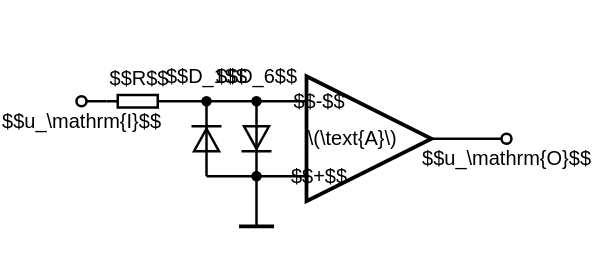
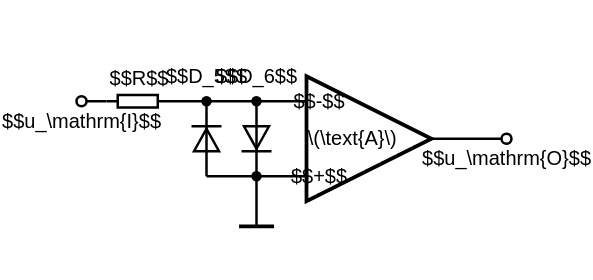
  <mxCell id="0" />
  <mxCell id="1" parent="0" />
  <mxCell id="2" value="\(\text{A}\) 　&amp;nbsp;" style="triangle;whiteSpace=wrap;html=1;strokeWidth=1.5;connectable=0;allowArrows=0;fontSize=8;" vertex="1" parent="1"><mxGeometry x="120" y="30" width="50" height="50" as="geometry" /></mxCell>
  <mxCell id="3" value="" style="endArrow=none;html=1;rounded=0;startArrow=none;exitX=0;exitY=0.5;exitDx=0;exitDy=0;exitPerimeter=0;" edge="1" parent="1" source="14"><mxGeometry width="50" height="50" relative="1" as="geometry"><mxPoint x="100" y="40" as="sourcePoint" /><mxPoint x="120" y="40" as="targetPoint" /></mxGeometry></mxCell>
  <mxCell id="4" value="" style="endArrow=none;html=1;rounded=0;" edge="1" parent="1"><mxGeometry width="50" height="50" relative="1" as="geometry"><mxPoint x="80" y="70" as="sourcePoint" /><mxPoint x="120" y="70" as="targetPoint" /></mxGeometry></mxCell>
  <mxCell id="5" value="$$-$$" style="text;html=1;resizable=1;autosize=1;align=center;verticalAlign=middle;points=[];fillColor=none;strokeColor=none;rounded=0;movable=1;rotatable=1;deletable=1;editable=1;connectable=0;fontSize=8;" vertex="1" parent="1"><mxGeometry x="120" y="35" width="10" height="10" as="geometry" /></mxCell>
  <mxCell id="6" value="$$+$$" style="text;html=1;resizable=1;autosize=1;align=center;verticalAlign=middle;points=[];fillColor=none;strokeColor=none;rounded=0;movable=1;rotatable=1;deletable=1;editable=1;connectable=0;fontSize=8;" vertex="1" parent="1"><mxGeometry x="120" y="65" width="10" height="10" as="geometry" /></mxCell>
  <mxCell id="7" value="" style="endArrow=none;html=1;rounded=0;fontSize=8;" edge="1" parent="1"><mxGeometry width="50" height="50" relative="1" as="geometry"><mxPoint x="170" y="55" as="sourcePoint" /><mxPoint x="185" y="55" as="targetPoint" /></mxGeometry></mxCell>
  <mxCell id="8" value="" style="endArrow=none;html=1;rounded=0;fontSize=10;startSize=4;endSize=4;" edge="1" parent="1"><mxGeometry width="50" height="50" relative="1" as="geometry"><mxPoint x="100" y="70" as="sourcePoint" /><mxPoint x="100" y="90" as="targetPoint" /></mxGeometry></mxCell>
  <mxCell id="9" value="" style="endArrow=none;html=1;rounded=0;fontSize=8;strokeWidth=1.5;" edge="1" parent="1"><mxGeometry width="50" height="50" relative="1" as="geometry"><mxPoint x="93" y="90" as="sourcePoint" /><mxPoint x="107" y="90" as="targetPoint" /></mxGeometry></mxCell>
  <mxCell id="10" value="" style="endArrow=none;html=1;rounded=0;strokeWidth=1;fontSize=8;startArrow=oval;startFill=0;endSize=4;startSize=4;entryX=1;entryY=0.5;entryDx=0;entryDy=0;entryPerimeter=0;" edge="1" parent="1" target="14"><mxGeometry width="50" height="50" relative="1" as="geometry"><mxPoint x="30" y="40" as="sourcePoint" /><mxPoint x="105" y="40" as="targetPoint" /></mxGeometry></mxCell>
  <mxCell id="11" value="" style="endArrow=none;html=1;rounded=0;strokeWidth=1;fontSize=8;startArrow=oval;startFill=0;endSize=4;startSize=4;" edge="1" parent="1"><mxGeometry width="50" height="50" relative="1" as="geometry"><mxPoint x="200" y="55" as="sourcePoint" /><mxPoint x="185" y="55" as="targetPoint" /></mxGeometry></mxCell>
  <mxCell id="12" value="$$u_\mathrm{I}$$" style="text;html=1;align=center;verticalAlign=middle;resizable=1;points=[];autosize=1;strokeColor=none;fillColor=none;fontSize=8;movable=1;rotatable=1;deletable=1;editable=1;connectable=0;allowArrows=0;" vertex="1" parent="1"><mxGeometry x="20" y="40" width="20" height="15" as="geometry" /></mxCell>
  <mxCell id="13" value="$$u_\mathrm{O}$$" style="text;html=1;align=center;verticalAlign=middle;resizable=1;points=[];autosize=1;strokeColor=none;fillColor=none;fontSize=8;movable=1;rotatable=1;deletable=1;editable=1;connectable=1;" vertex="1" parent="1"><mxGeometry x="190" y="55" width="20" height="15" as="geometry" /></mxCell>
  <mxCell id="14" value="" style="pointerEvents=1;verticalLabelPosition=bottom;shadow=0;dashed=0;align=center;html=1;verticalAlign=top;shape=mxgraph.electrical.resistors.resistor_1;fontSize=10;direction=west;allowArrows=0;" vertex="1" parent="1"><mxGeometry x="40" y="37.5" width="25" height="5" as="geometry" /></mxCell>
  <mxCell id="15" value="" style="triangle;whiteSpace=wrap;html=1;fontSize=8;strokeWidth=1;rotation=90;direction=west;" vertex="1" parent="1"><mxGeometry x="75.5" y="50.5" width="9" height="10" as="geometry" /></mxCell>
  <mxCell id="16" value="" style="endArrow=none;html=1;rounded=0;fontSize=8;startSize=4;endSize=4;strokeWidth=1;" edge="1" parent="1"><mxGeometry width="50" height="50" relative="1" as="geometry"><mxPoint x="74" y="50" as="sourcePoint" /><mxPoint x="86" y="50" as="targetPoint" /></mxGeometry></mxCell>
  <mxCell id="17" value="" style="triangle;whiteSpace=wrap;html=1;fontSize=8;strokeWidth=1;rotation=90;" vertex="1" parent="1"><mxGeometry x="95.5" y="49.5" width="9" height="10" as="geometry" /></mxCell>
  <mxCell id="18" value="" style="endArrow=none;html=1;rounded=0;fontSize=8;startSize=4;endSize=4;strokeWidth=1;" edge="1" parent="1"><mxGeometry width="50" height="50" relative="1" as="geometry"><mxPoint x="94" y="60" as="sourcePoint" /><mxPoint x="106" y="60" as="targetPoint" /></mxGeometry></mxCell>
  <mxCell id="19" value="" style="endArrow=none;html=1;rounded=0;strokeWidth=1;fontSize=10;startSize=2;endSize=2;" edge="1" parent="1"><mxGeometry width="50" height="50" relative="1" as="geometry"><mxPoint x="100" y="70" as="sourcePoint" /><mxPoint x="100" y="40" as="targetPoint" /></mxGeometry></mxCell>
  <mxCell id="20" value="" style="endArrow=none;html=1;rounded=0;strokeWidth=1;fontSize=10;startSize=2;endSize=2;" edge="1" parent="1"><mxGeometry width="50" height="50" relative="1" as="geometry"><mxPoint x="80" y="70" as="sourcePoint" /><mxPoint x="80" y="40" as="targetPoint" /></mxGeometry></mxCell>
  <mxCell id="21" value="" style="shape=waypoint;sketch=0;fillStyle=solid;size=6;pointerEvents=1;points=[];fillColor=none;resizable=1;rotatable=1;perimeter=centerPerimeter;snapToPoint=1;fontSize=10;strokeWidth=0.1;movable=1;deletable=1;editable=1;connectable=1;direction=south;" vertex="1" parent="1"><mxGeometry x="75" y="35" width="10" height="10" as="geometry" /></mxCell>
  <mxCell id="22" value="" style="shape=waypoint;sketch=0;fillStyle=solid;size=6;pointerEvents=1;points=[];fillColor=none;resizable=1;rotatable=1;perimeter=centerPerimeter;snapToPoint=1;fontSize=10;strokeWidth=0.1;movable=1;deletable=1;editable=1;connectable=1;direction=south;" vertex="1" parent="1"><mxGeometry x="95" y="35" width="10" height="10" as="geometry" /></mxCell>
  <mxCell id="23" value="" style="shape=waypoint;sketch=0;fillStyle=solid;size=6;pointerEvents=1;points=[];fillColor=none;resizable=1;rotatable=1;perimeter=centerPerimeter;snapToPoint=1;fontSize=10;strokeWidth=0.1;movable=1;deletable=1;editable=1;connectable=1;direction=south;" vertex="1" parent="1"><mxGeometry x="95" y="65" width="10" height="10" as="geometry" /></mxCell>
  <mxCell id="24" value="$$R$$" style="text;html=1;align=center;verticalAlign=middle;resizable=1;points=[];autosize=1;strokeColor=none;fillColor=none;fontSize=8;movable=1;rotatable=1;deletable=1;editable=1;connectable=1;" vertex="1" parent="1"><mxGeometry x="45" y="25" width="15" height="12.5" as="geometry" /></mxCell>
- <mxCell id="25" value="$$D_1$$" style="text;html=1;align=center;verticalAlign=middle;resizable=1;points=[];autosize=1;strokeColor=none;fillColor=none;fontSize=8;movable=1;rotatable=1;deletable=1;editable=1;connectable=1;" vertex="1" parent="1"><mxGeometry x="70" y="20" width="20" height="20" as="geometry" /></mxCell>
+ <mxCell id="25" value="$$D_5$$" style="text;html=1;align=center;verticalAlign=middle;resizable=1;points=[];autosize=1;strokeColor=none;fillColor=none;fontSize=8;movable=1;rotatable=1;deletable=1;editable=1;connectable=1;" vertex="1" parent="1"><mxGeometry x="70" y="20" width="20" height="20" as="geometry" /></mxCell>
  <mxCell id="26" value="$$D_6$$" style="text;html=1;align=center;verticalAlign=middle;resizable=1;points=[];autosize=1;strokeColor=none;fillColor=none;fontSize=8;movable=1;rotatable=1;deletable=1;editable=1;connectable=1;" vertex="1" parent="1"><mxGeometry x="90" y="20" width="20" height="20" as="geometry" /></mxCell>
